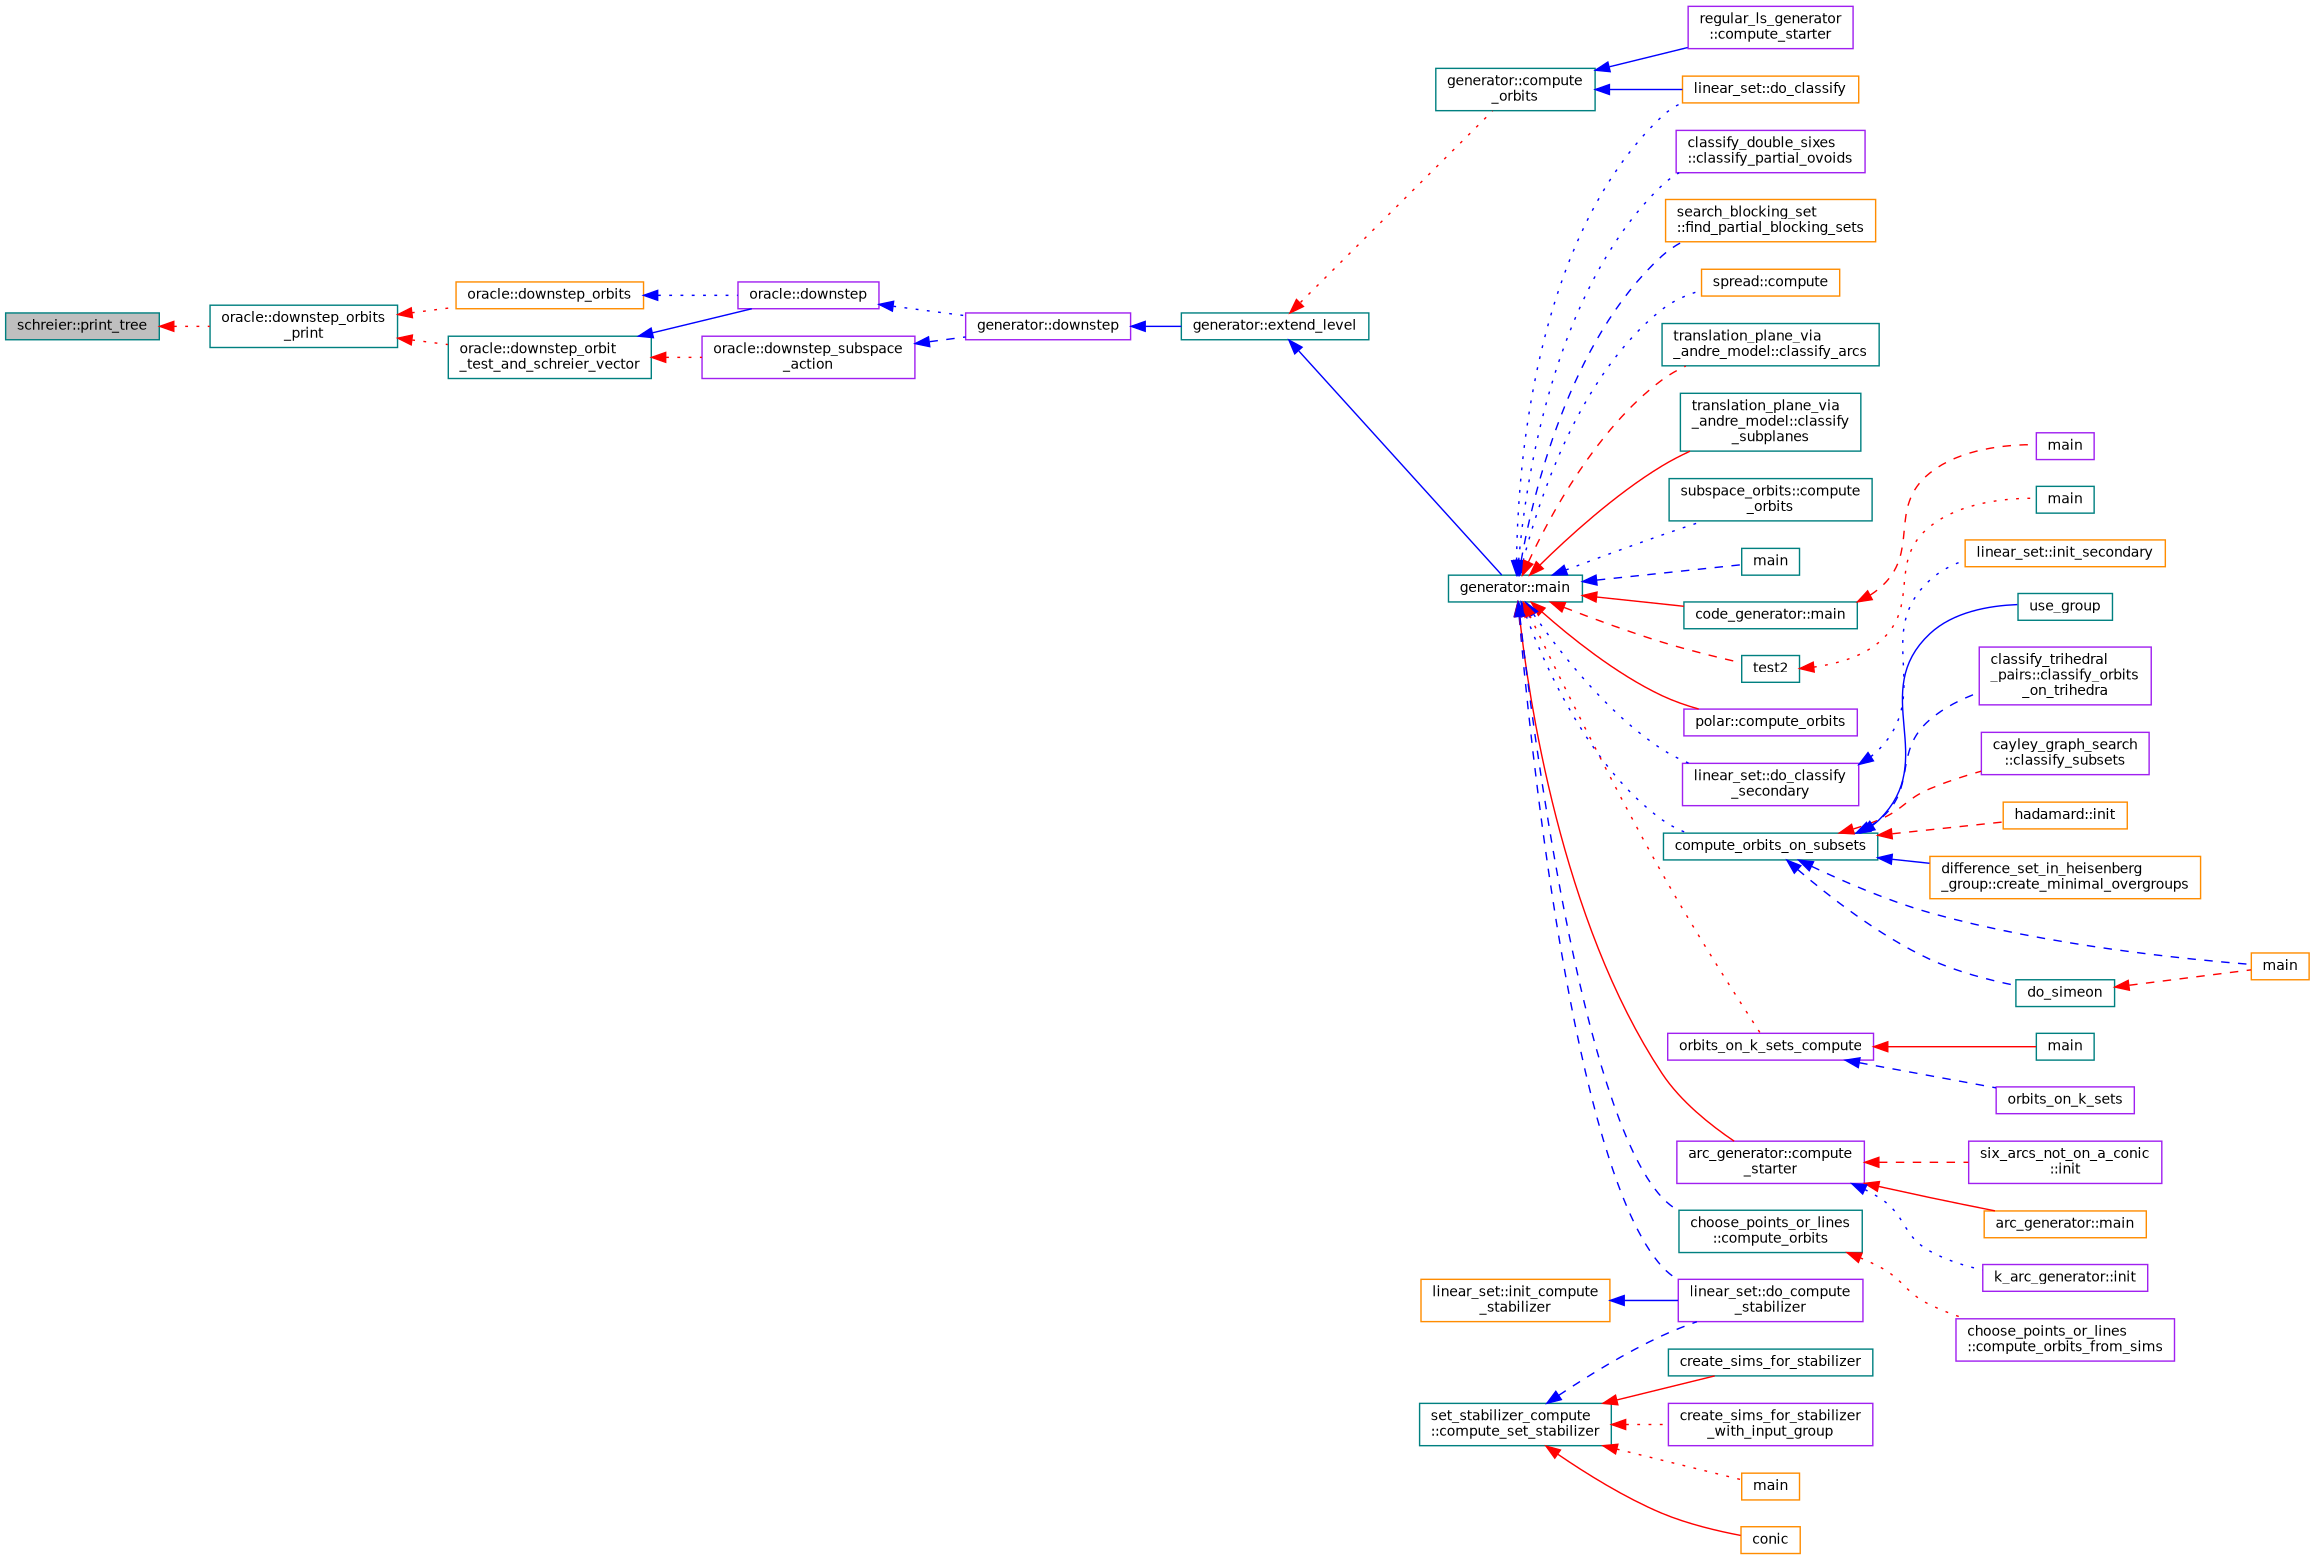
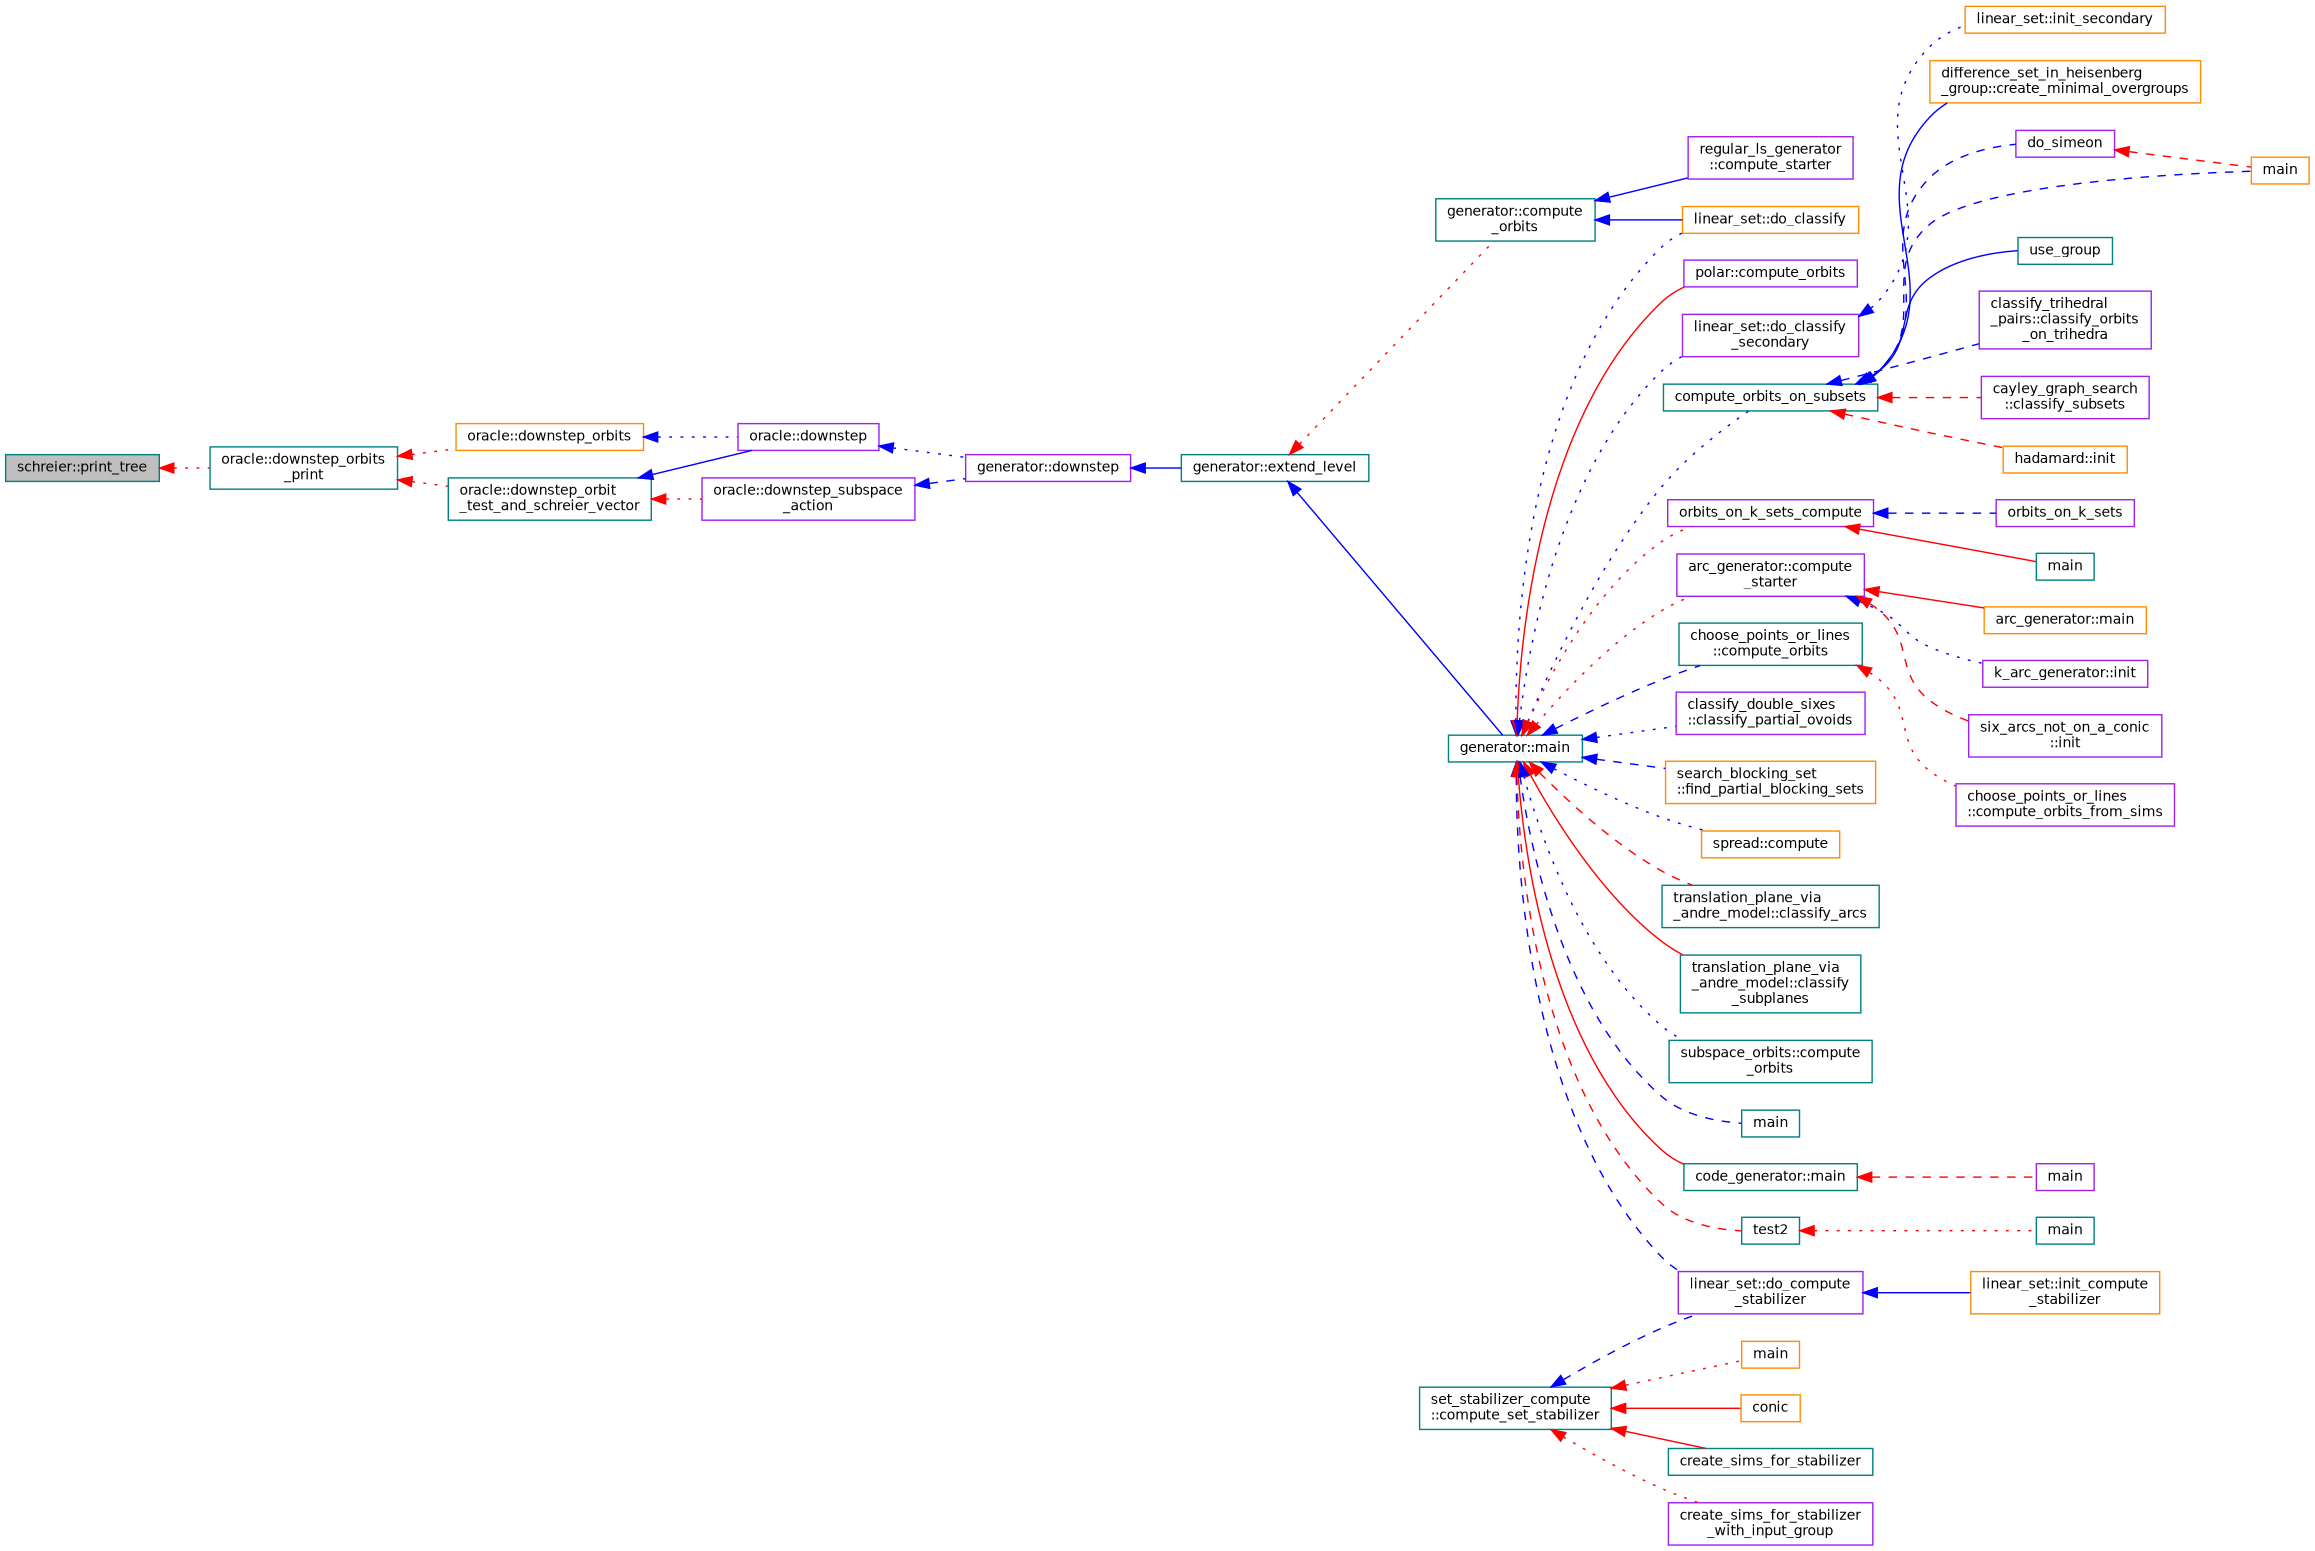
  digraph {
    rankdir=LR
    node [color=teal fillcolor=white fontname=Helvetica fontsize=10 shape=record style=filled]
    edge [color=blue dir=back fontname=Helvetica fontsize=10 labelfontname=Helvetica labelfontsize=10 style=dotted]
    n1 [fillcolor=grey75 fontcolor=black height=0.2 label="schreier::print_tree" width=0.4]
    n2 [height=0.2 label="oracle::downstep_orbits\l_print" width=0.4]
    n3 [color=darkorange height=0.2 label="oracle::downstep_orbits" width=0.4]
    n4 [height=0.2 label="oracle::downstep_orbit\l_test_and_schreier_vector" width=0.4]
    n5 [color=purple height=0.2 label="oracle::downstep" width=0.4]
    n6 [color=purple height=0.2 label="oracle::downstep_subspace\l_action" width=0.4]
    n7 [color=purple height=0.2 label="generator::downstep" width=0.4]
    n8 [height=0.2 label="generator::extend_level" width=0.4]
    n9 [height=0.2 label="generator::compute\l_orbits" width=0.4]
    n10 [height=0.2 label="generator::main" width=0.4]
    n11 [height=0.2 label="set_stabilizer_compute\l::compute_set_stabilizer" width=0.4]
    n12 [color=darkorange height=0.2 label=main width=0.4]
    n13 [color=darkorange height=0.2 label=conic width=0.4]
    n14 [color=purple height=0.2 label="linear_set::do_compute\l_stabilizer" width=0.4]
    n15 [height=0.2 label=create_sims_for_stabilizer width=0.4]
    n16 [color=purple height=0.2 label="create_sims_for_stabilizer\l_with_input_group" width=0.4]
    n17 [color=purple height=0.2 label="regular_ls_generator\l::compute_starter" width=0.4]
    n18 [color=darkorange height=0.2 label="linear_set::do_classify" width=0.4]
    n19 [height=0.2 label=main width=0.4]
    n20 [height=0.2 label="code_generator::main" width=0.4]
    n21 [height=0.2 label=test2 width=0.4]
    n22 [color=purple height=0.2 label="polar::compute_orbits" width=0.4]
    n23 [color=purple height=0.2 label="linear_set::do_classify\l_secondary" width=0.4]
    n24 [height=0.2 label=compute_orbits_on_subsets width=0.4]
    n25 [color=purple height=0.2 label=orbits_on_k_sets_compute width=0.4]
    n26 [color=purple height=0.2 label="arc_generator::compute\l_starter" width=0.4]
    n27 [height=0.2 label="choose_points_or_lines\l::compute_orbits" width=0.4]
    n28 [color=purple height=0.2 label="classify_double_sixes\l::classify_partial_ovoids" width=0.4]
    n29 [color=darkorange height=0.2 label="search_blocking_set\l::find_partial_blocking_sets" width=0.4]
    n30 [color=darkorange height=0.2 label="spread::compute" width=0.4]
    n31 [height=0.2 label="translation_plane_via\l_andre_model::classify_arcs" width=0.4]
    n32 [height=0.2 label="translation_plane_via\l_andre_model::classify\l_subplanes" width=0.4]
    n33 [height=0.2 label="subspace_orbits::compute\l_orbits" width=0.4]
    n34 [color=darkorange height=0.2 label="linear_set::init_compute\l_stabilizer" width=0.4]
    n35 [color=purple height=0.2 label=main width=0.4]
    n36 [height=0.2 label=main width=0.4]
    n37 [color=darkorange height=0.2 label="linear_set::init_secondary" width=0.4]
    n38 [color=purple height=0.2 label="cayley_graph_search\l::classify_subsets" width=0.4]
    n39 [color=darkorange height=0.2 label="hadamard::init" width=0.4]
    n40 [color=darkorange height=0.2 label="difference_set_in_heisenberg\l_group::create_minimal_overgroups" width=0.4]
    n41 [color=darkorange height=0.2 label=main width=0.4]
-   n42 [height=0.2 label=do_simeon width=0.4]
+   n42 [color=purple height=0.2 label=do_simeon width=0.4]
    n43 [height=0.2 label=use_group width=0.4]
    n44 [color=purple height=0.2 label="classify_trihedral\l_pairs::classify_orbits\l_on_trihedra" width=0.4]
    n45 [height=0.2 label=main width=0.4]
    n46 [color=purple height=0.2 label=orbits_on_k_sets width=0.4]
    n47 [color=darkorange height=0.2 label="arc_generator::main" width=0.4]
    n48 [color=purple height=0.2 label="k_arc_generator::init" width=0.4]
    n49 [color=purple height=0.2 label="six_arcs_not_on_a_conic\l::init" width=0.4]
    n50 [color=purple height=0.2 label="choose_points_or_lines\l::compute_orbits_from_sims" width=0.4]
    n1 -> n2 [color=red]
    n2 -> n3 [color=red]
    n2 -> n4 [color=red]
    n3 -> n5
    n4 -> n5 [style=solid]
    n4 -> n6 [color=red]
    n5 -> n7
    n6 -> n7 [style=dashed]
    n7 -> n8 [style=solid]
    n8 -> n9 [color=red]
    n8 -> n10 [style=solid]
    n9 -> n17 [style=solid]
    n9 -> n18 [style=solid]
    n10 -> n14 [style=dashed]
    n10 -> n18
    n10 -> n19 [style=dashed]
    n10 -> n20 [color=red style=solid]
    n10 -> n21 [color=red style=dashed]
    n10 -> n22 [color=red style=solid]
    n10 -> n23
    n10 -> n24
    n10 -> n25 [color=red]
-   n10 -> n26 [color=red style=solid]
+   n10 -> n26 [color=red]
    n10 -> n27 [style=dashed]
    n10 -> n28
    n10 -> n29 [style=dashed]
    n10 -> n30
    n10 -> n31 [color=red style=dashed]
    n10 -> n32 [color=red style=solid]
    n10 -> n33
    n11 -> n12 [color=red]
    n11 -> n13 [color=red style=solid]
    n11 -> n14 [style=dashed]
    n11 -> n15 [color=red style=solid]
    n11 -> n16 [color=red]
-   n34 -> n14 [style=solid]
+   n14 -> n34 [style=solid]
    n20 -> n35 [color=red style=dashed]
    n21 -> n36 [color=red]
    n23 -> n37
    n24 -> n38 [color=red style=dashed]
    n24 -> n39 [color=red style=dashed]
    n24 -> n40 [style=solid]
    n24 -> n41 [style=dashed]
    n24 -> n42 [style=dashed]
    n24 -> n43 [style=solid]
    n24 -> n44 [style=dashed]
    n25 -> n45 [color=red style=solid]
    n25 -> n46 [style=dashed]
    n26 -> n47 [color=red style=solid]
    n26 -> n48
    n26 -> n49 [color=red style=dashed]
    n27 -> n50 [color=red]
    n42 -> n41 [color=red style=dashed]
  }
